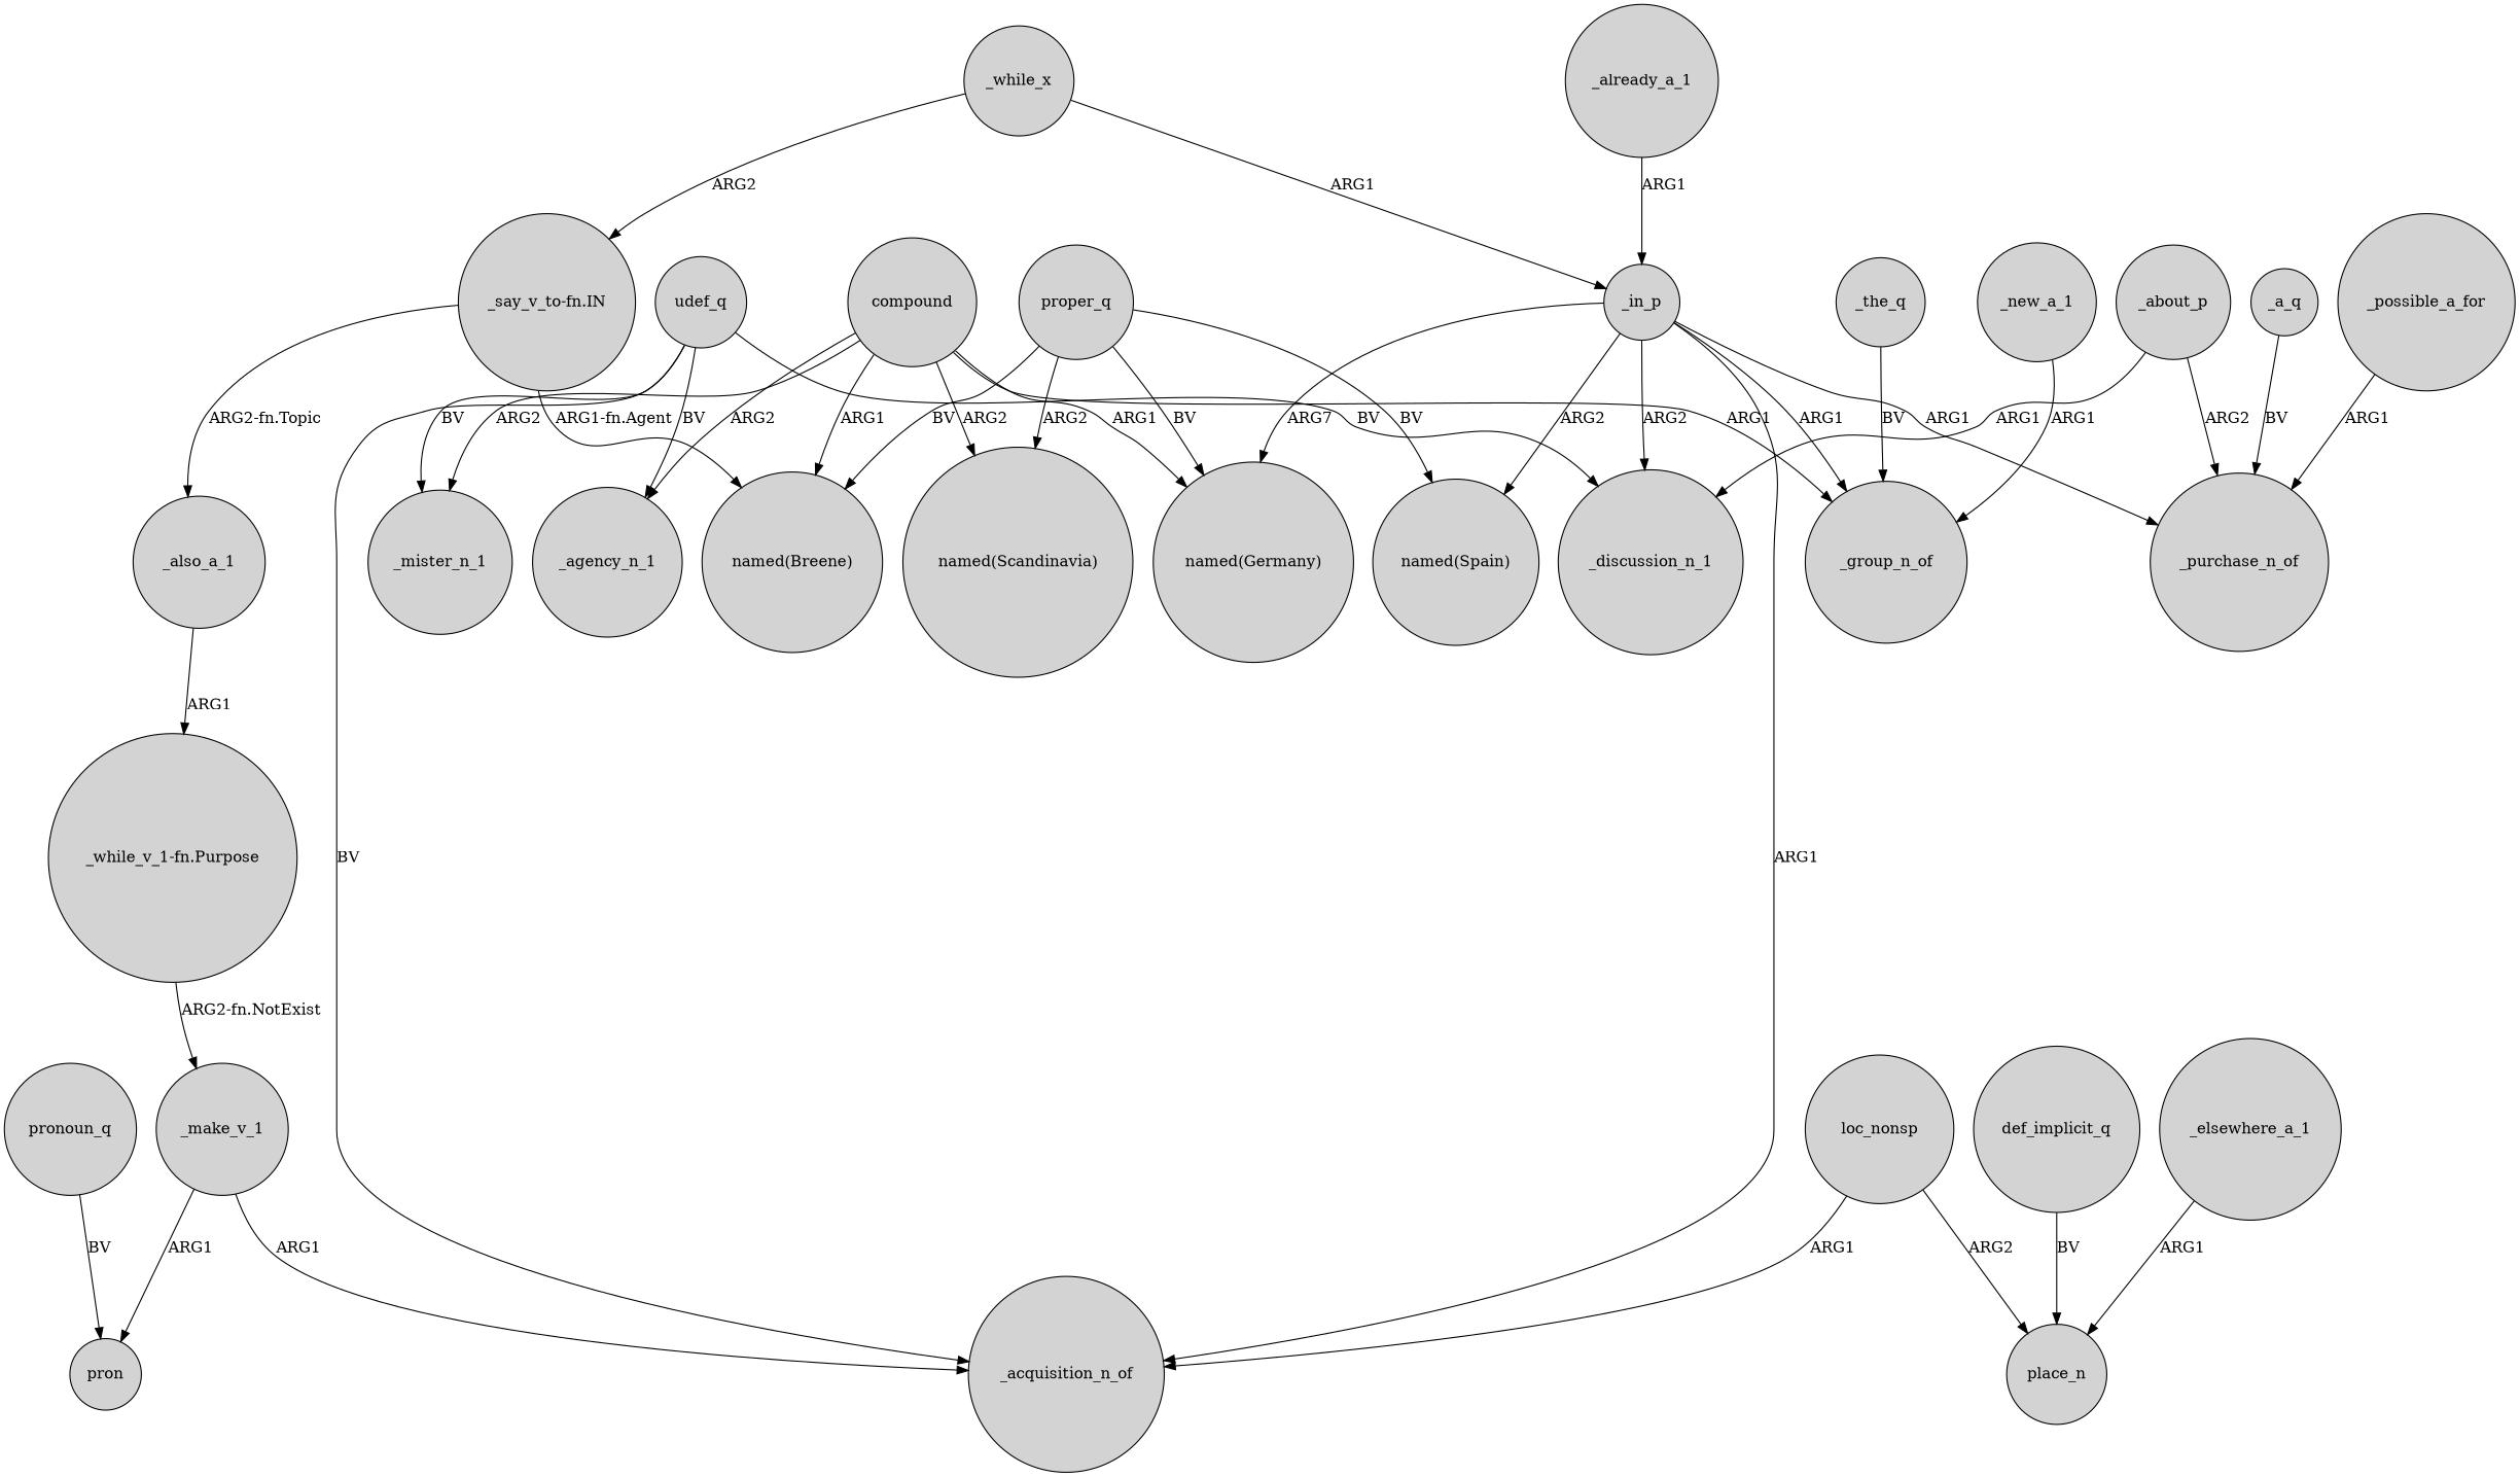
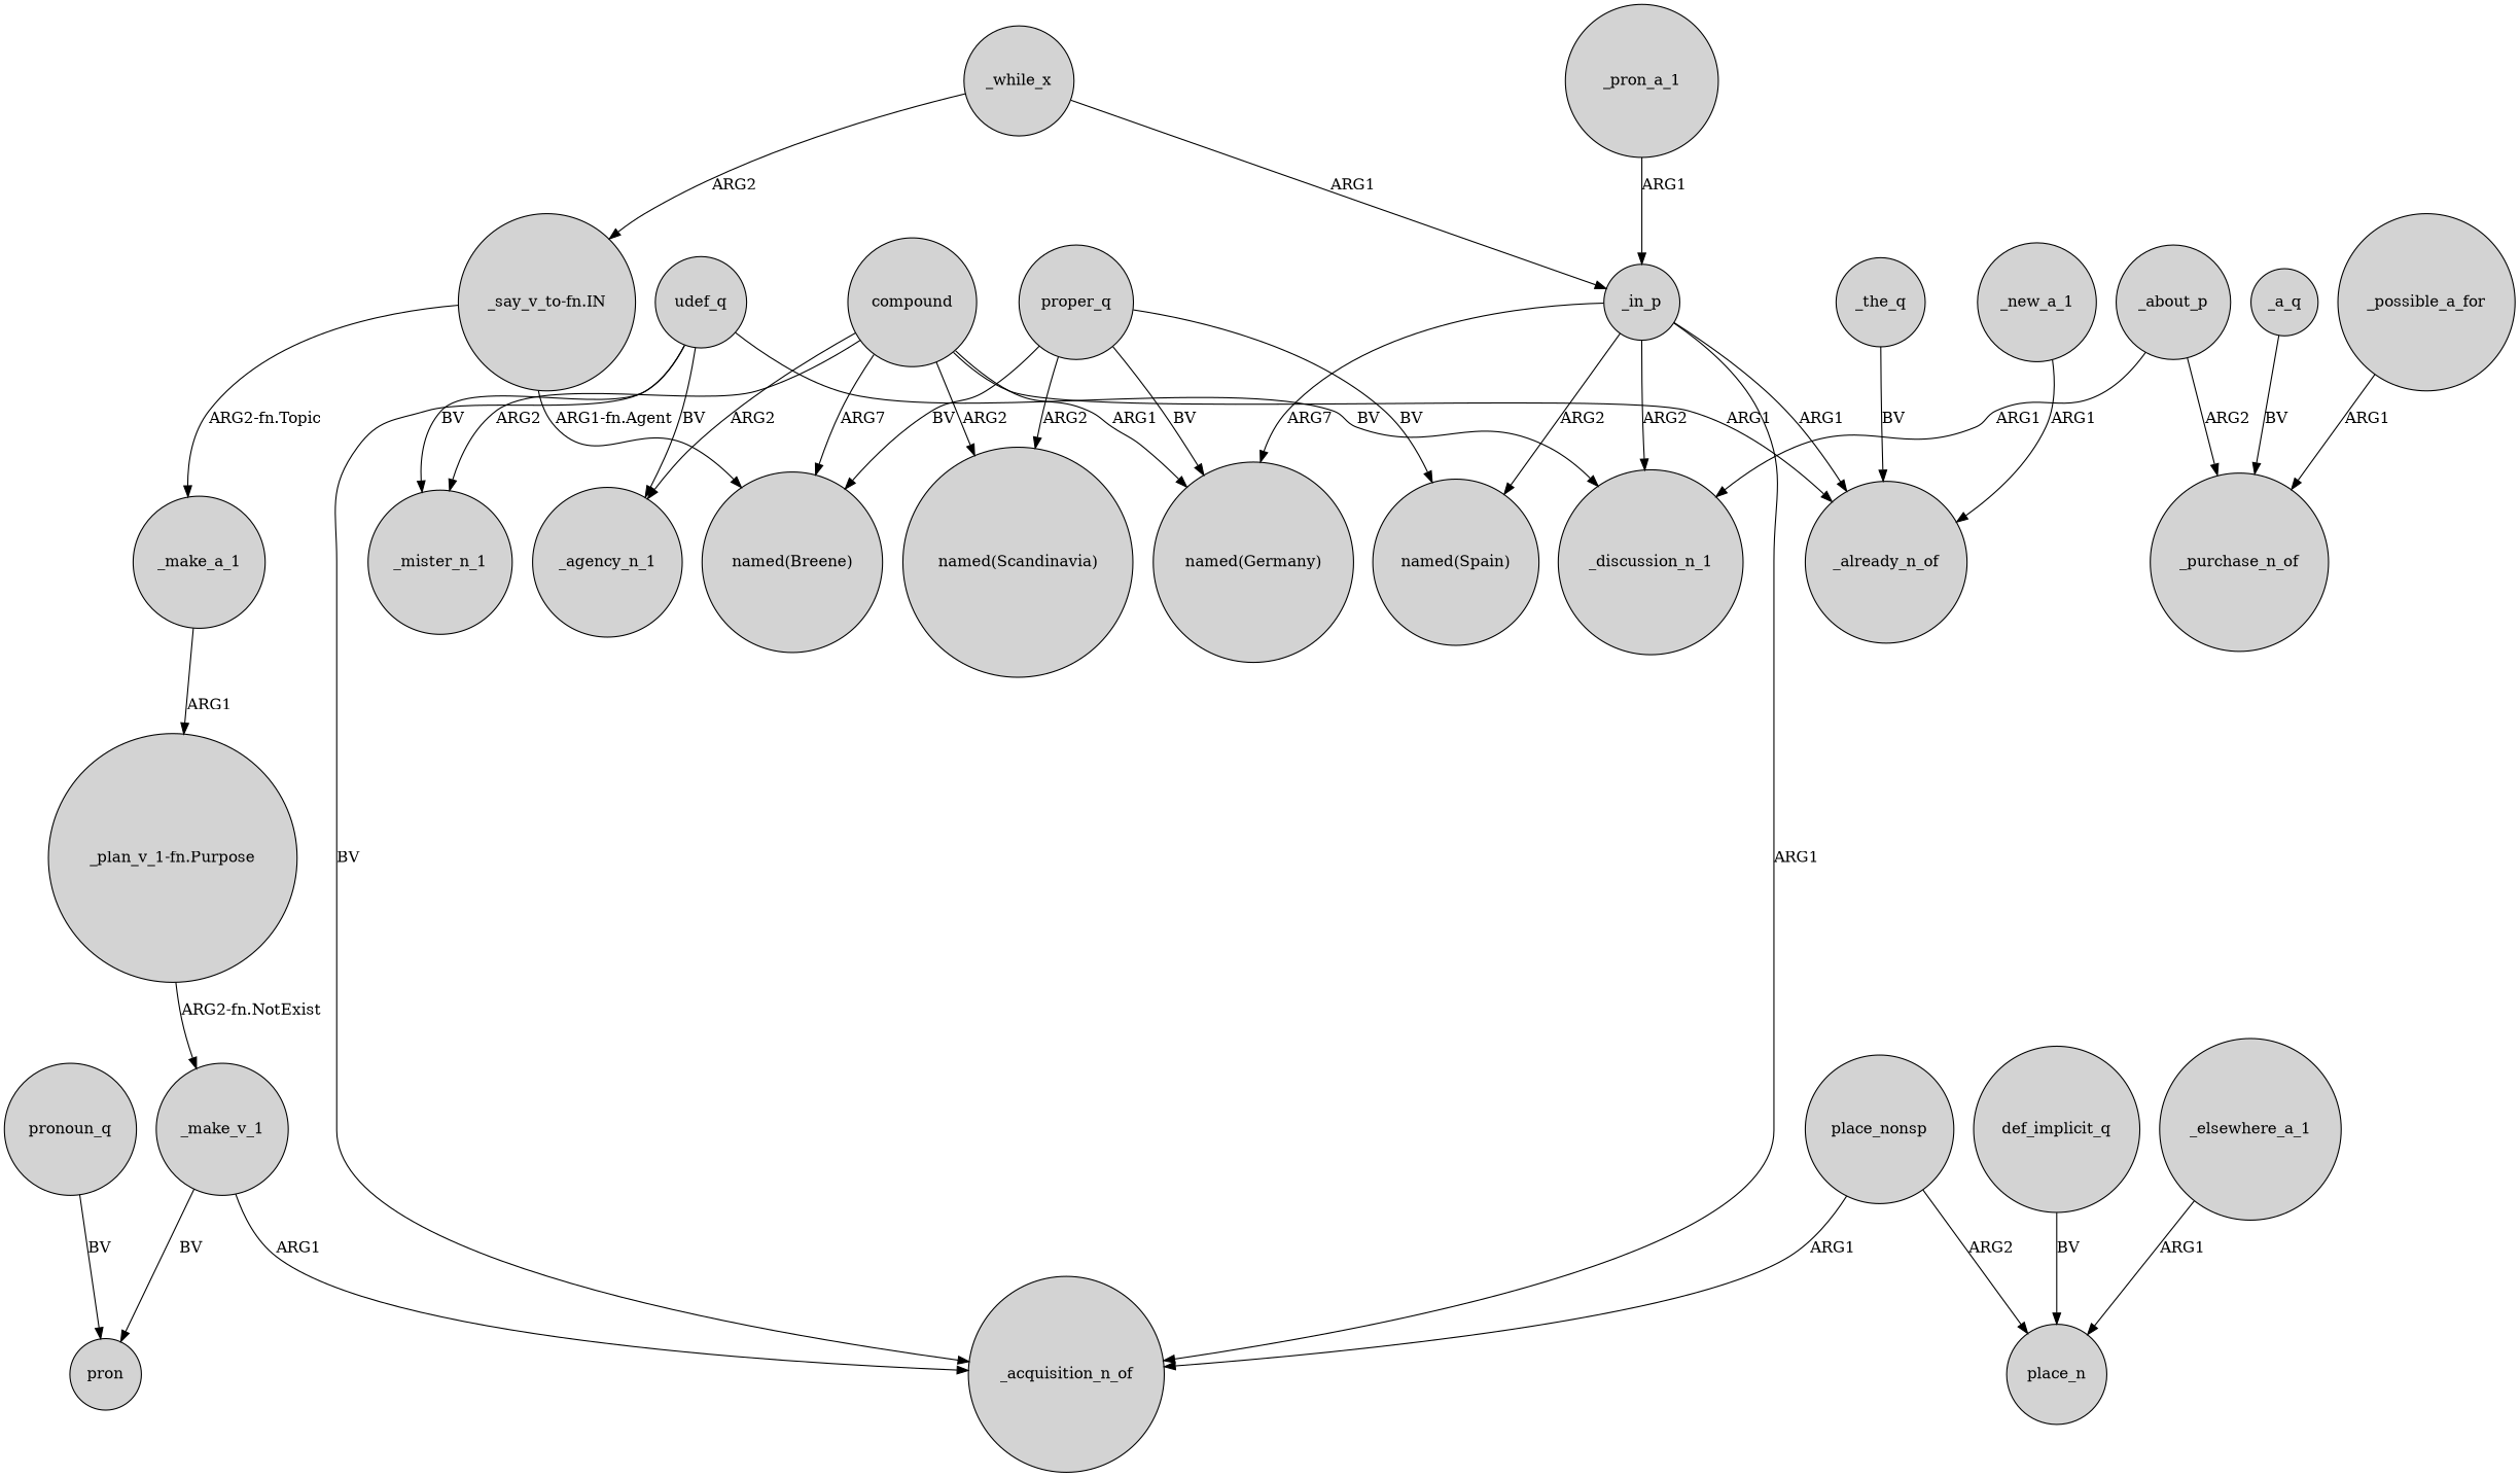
  digraph {
    node [shape=circle style=filled]
    _about_p
    _purchase_n_of
    _discussion_n_1
    _in_p
    "named(Spain)"
    "named(Germany)"
-   _group_n_of
+   _group_n_of [label=_already_n_of]
    _acquisition_n_of
    _while_x
    "_say_v_to-fn.IN"
-   _also_a_1
+   _also_a_1 [label=_make_a_1]
    "named(Breene)"
-   "_plan_v_1-fn.Purpose" [label="_while_v_1-fn.Purpose"]
+   "_plan_v_1-fn.Purpose"
    _make_v_1
    proper_q
    "named(Scandinavia)"
    udef_q
    _mister_n_1
    _agency_n_1
    compound
    pron
-   _already_a_1
+   _already_a_1 [label=_pron_a_1]
    def_implicit_q
    place_n
    _new_a_1
    _the_q
    _a_q
    pronoun_q
    _elsewhere_a_1
-   loc_nonsp
+   loc_nonsp [label=place_nonsp]
    _possible_a_for
    _about_p -> _purchase_n_of [label=ARG2]
    _about_p -> _discussion_n_1 [label=ARG1]
-   _in_p -> _purchase_n_of [label=ARG1]
    _in_p -> _discussion_n_1 [label=ARG2]
    _in_p -> "named(Spain)" [label=ARG2]
    _in_p -> "named(Germany)" [label=ARG7]
    _in_p -> _group_n_of [label=ARG1]
    _in_p -> _acquisition_n_of [label=ARG1]
    _while_x -> _in_p [label=ARG1]
    _while_x -> "_say_v_to-fn.IN" [label=ARG2]
    "_say_v_to-fn.IN" -> _also_a_1 [label="ARG2-fn.Topic"]
    "_say_v_to-fn.IN" -> "named(Breene)" [label="ARG1-fn.Agent"]
    _also_a_1 -> "_plan_v_1-fn.Purpose" [label=ARG1]
    "_plan_v_1-fn.Purpose" -> _make_v_1 [label="ARG2-fn.NotExist"]
    _make_v_1 -> _acquisition_n_of [label=ARG1]
-   _make_v_1 -> pron [label=ARG1]
+   _make_v_1 -> pron [label=BV]
    proper_q -> "named(Spain)" [label=BV]
    proper_q -> "named(Germany)" [label=BV]
    proper_q -> "named(Breene)" [label=BV]
    proper_q -> "named(Scandinavia)" [label=ARG2]
    udef_q -> _discussion_n_1 [label=BV]
    udef_q -> _acquisition_n_of [label=BV]
    udef_q -> _mister_n_1 [label=BV]
    udef_q -> _agency_n_1 [label=BV]
    compound -> "named(Germany)" [label=ARG1]
    compound -> _group_n_of [label=ARG1]
-   compound -> "named(Breene)" [label=ARG1]
+   compound -> "named(Breene)" [label=ARG7]
    compound -> "named(Scandinavia)" [label=ARG2]
    compound -> _mister_n_1 [label=ARG2]
    compound -> _agency_n_1 [label=ARG2]
    _already_a_1 -> _in_p [label=ARG1]
    def_implicit_q -> place_n [label=BV]
    _new_a_1 -> _group_n_of [label=ARG1]
    _the_q -> _group_n_of [label=BV]
    _a_q -> _purchase_n_of [label=BV]
    pronoun_q -> pron [label=BV]
    _elsewhere_a_1 -> place_n [label=ARG1]
    loc_nonsp -> _acquisition_n_of [label=ARG1]
    loc_nonsp -> place_n [label=ARG2]
    _possible_a_for -> _purchase_n_of [label=ARG1]
  }
